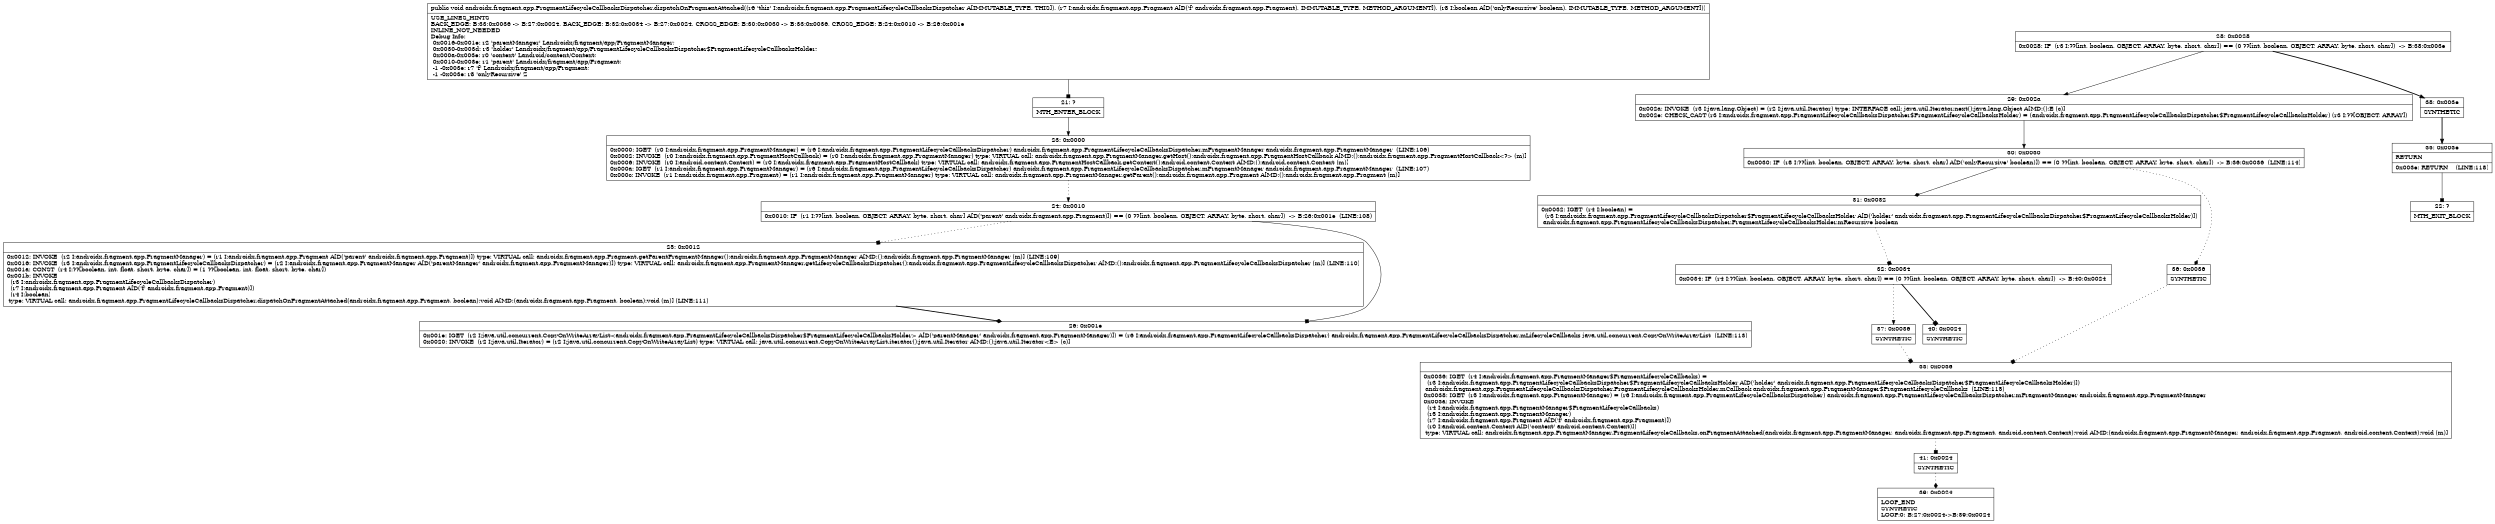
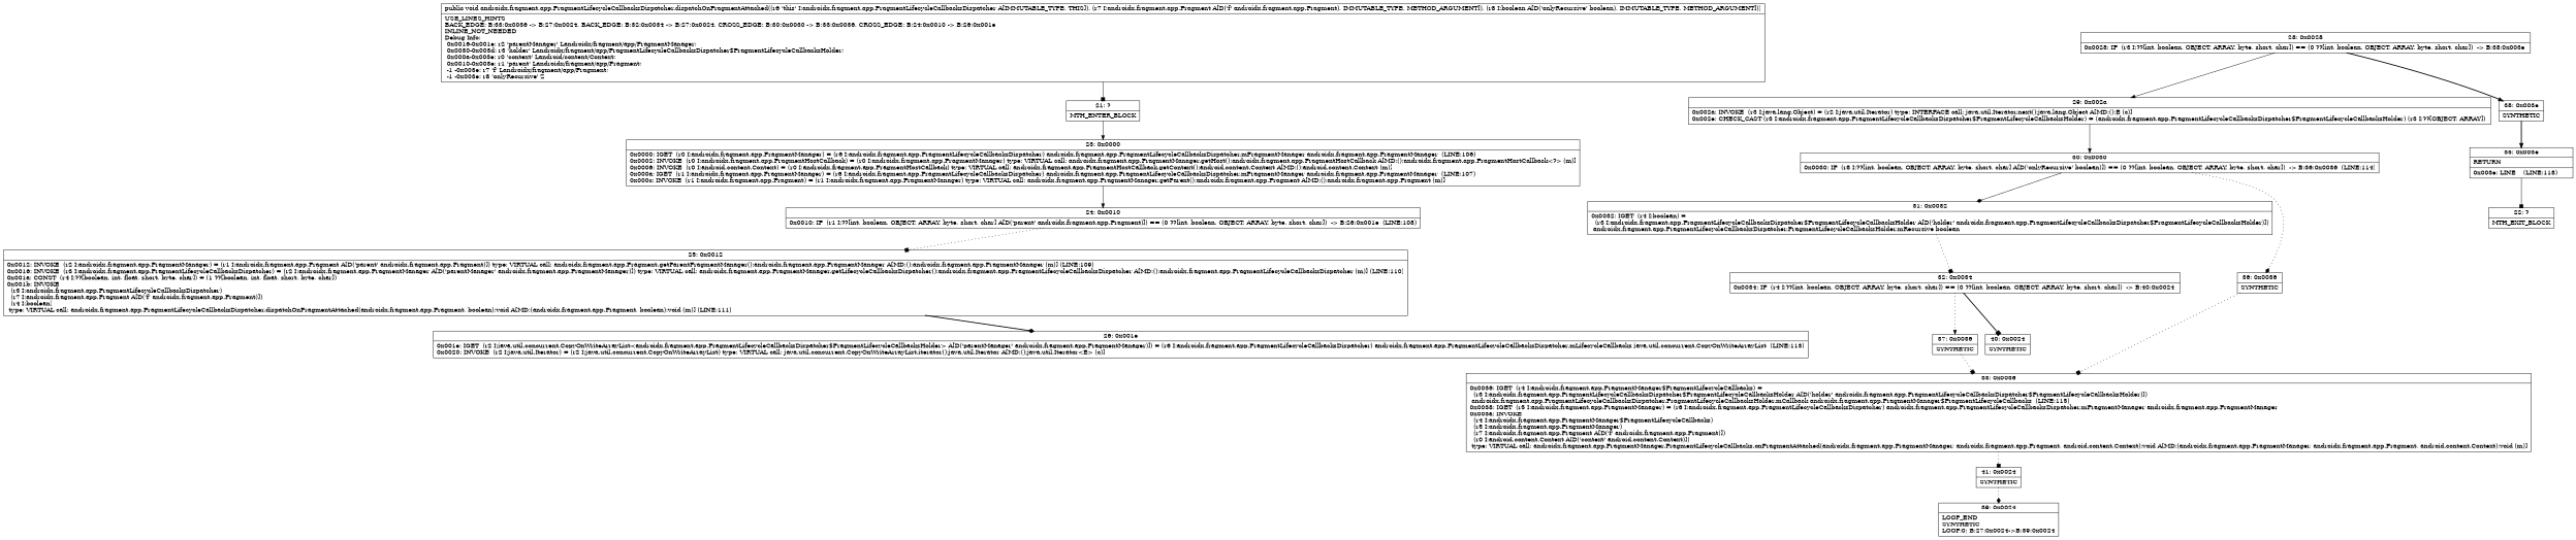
  digraph {
    node [shape=record]
    edge [arrowhead=box style=dotted]
    n1 [label="{21\:\ ?|MTH_ENTER_BLOCK\l}"]
    n2 [label="{23\:\ 0x0000|0x0000: IGET  (r0 I:androidx.fragment.app.FragmentManager) = (r6 I:androidx.fragment.app.FragmentLifecycleCallbacksDispatcher) androidx.fragment.app.FragmentLifecycleCallbacksDispatcher.mFragmentManager androidx.fragment.app.FragmentManager  (LINE:106)\l0x0002: INVOKE  (r0 I:androidx.fragment.app.FragmentHostCallback) = (r0 I:androidx.fragment.app.FragmentManager) type: VIRTUAL call: androidx.fragment.app.FragmentManager.getHost():androidx.fragment.app.FragmentHostCallback A[MD:():androidx.fragment.app.FragmentHostCallback\<?\> (m)]\l0x0006: INVOKE  (r0 I:android.content.Context) = (r0 I:androidx.fragment.app.FragmentHostCallback) type: VIRTUAL call: androidx.fragment.app.FragmentHostCallback.getContext():android.content.Context A[MD:():android.content.Context (m)]\l0x000a: IGET  (r1 I:androidx.fragment.app.FragmentManager) = (r6 I:androidx.fragment.app.FragmentLifecycleCallbacksDispatcher) androidx.fragment.app.FragmentLifecycleCallbacksDispatcher.mFragmentManager androidx.fragment.app.FragmentManager  (LINE:107)\l0x000c: INVOKE  (r1 I:androidx.fragment.app.Fragment) = (r1 I:androidx.fragment.app.FragmentManager) type: VIRTUAL call: androidx.fragment.app.FragmentManager.getParent():androidx.fragment.app.Fragment A[MD:():androidx.fragment.app.Fragment (m)]\l}"]
    n3 [label="{24\:\ 0x0010|0x0010: IF  (r1 I:??[int, boolean, OBJECT, ARRAY, byte, short, char] A[D('parent' androidx.fragment.app.Fragment)]) == (0 ??[int, boolean, OBJECT, ARRAY, byte, short, char])  \-\> B:26:0x001e  (LINE:108)\l}"]
    n4 [label="{25\:\ 0x0012|0x0012: INVOKE  (r2 I:androidx.fragment.app.FragmentManager) = (r1 I:androidx.fragment.app.Fragment A[D('parent' androidx.fragment.app.Fragment)]) type: VIRTUAL call: androidx.fragment.app.Fragment.getParentFragmentManager():androidx.fragment.app.FragmentManager A[MD:():androidx.fragment.app.FragmentManager (m)] (LINE:109)\l0x0016: INVOKE  (r3 I:androidx.fragment.app.FragmentLifecycleCallbacksDispatcher) = (r2 I:androidx.fragment.app.FragmentManager A[D('parentManager' androidx.fragment.app.FragmentManager)]) type: VIRTUAL call: androidx.fragment.app.FragmentManager.getLifecycleCallbacksDispatcher():androidx.fragment.app.FragmentLifecycleCallbacksDispatcher A[MD:():androidx.fragment.app.FragmentLifecycleCallbacksDispatcher (m)] (LINE:110)\l0x001a: CONST  (r4 I:??[boolean, int, float, short, byte, char]) = (1 ??[boolean, int, float, short, byte, char]) \l0x001b: INVOKE  \l  (r3 I:androidx.fragment.app.FragmentLifecycleCallbacksDispatcher)\l  (r7 I:androidx.fragment.app.Fragment A[D('f' androidx.fragment.app.Fragment)])\l  (r4 I:boolean)\l type: VIRTUAL call: androidx.fragment.app.FragmentLifecycleCallbacksDispatcher.dispatchOnFragmentAttached(androidx.fragment.app.Fragment, boolean):void A[MD:(androidx.fragment.app.Fragment, boolean):void (m)] (LINE:111)\l}"]
    n5 [label="{26\:\ 0x001e|0x001e: IGET  (r2 I:java.util.concurrent.CopyOnWriteArrayList\<androidx.fragment.app.FragmentLifecycleCallbacksDispatcher$FragmentLifecycleCallbacksHolder\> A[D('parentManager' androidx.fragment.app.FragmentManager)]) = (r6 I:androidx.fragment.app.FragmentLifecycleCallbacksDispatcher) androidx.fragment.app.FragmentLifecycleCallbacksDispatcher.mLifecycleCallbacks java.util.concurrent.CopyOnWriteArrayList  (LINE:113)\l0x0020: INVOKE  (r2 I:java.util.Iterator) = (r2 I:java.util.concurrent.CopyOnWriteArrayList) type: VIRTUAL call: java.util.concurrent.CopyOnWriteArrayList.iterator():java.util.Iterator A[MD:():java.util.Iterator\<E\> (c)]\l}"]
    n6 [label="{28\:\ 0x0028|0x0028: IF  (r3 I:??[int, boolean, OBJECT, ARRAY, byte, short, char]) == (0 ??[int, boolean, OBJECT, ARRAY, byte, short, char])  \-\> B:38:0x003e \l}"]
    n7 [label="{29\:\ 0x002a|0x002a: INVOKE  (r3 I:java.lang.Object) = (r2 I:java.util.Iterator) type: INTERFACE call: java.util.Iterator.next():java.lang.Object A[MD:():E (c)]\l0x002e: CHECK_CAST (r3 I:androidx.fragment.app.FragmentLifecycleCallbacksDispatcher$FragmentLifecycleCallbacksHolder) = (androidx.fragment.app.FragmentLifecycleCallbacksDispatcher$FragmentLifecycleCallbacksHolder) (r3 I:??[OBJECT, ARRAY]) \l}"]
    n8 [label="{38\:\ 0x003e|SYNTHETIC\l}"]
    n9 [label="{30\:\ 0x0030|0x0030: IF  (r8 I:??[int, boolean, OBJECT, ARRAY, byte, short, char] A[D('onlyRecursive' boolean)]) == (0 ??[int, boolean, OBJECT, ARRAY, byte, short, char])  \-\> B:36:0x0036  (LINE:114)\l}"]
-   n10 [label="{35\:\ 0x003e|RETURN\l|0x003e: RETURN    (LINE:118)\l}"]
+   n10 [label="{35\:\ 0x003e|RETURN\l|0x003e: LINE    (LINE:118)\l}"]
    n11 [label="{31\:\ 0x0032|0x0032: IGET  (r4 I:boolean) = \l  (r3 I:androidx.fragment.app.FragmentLifecycleCallbacksDispatcher$FragmentLifecycleCallbacksHolder A[D('holder' androidx.fragment.app.FragmentLifecycleCallbacksDispatcher$FragmentLifecycleCallbacksHolder)])\l androidx.fragment.app.FragmentLifecycleCallbacksDispatcher.FragmentLifecycleCallbacksHolder.mRecursive boolean \l}"]
    n12 [label="{36\:\ 0x0036|SYNTHETIC\l}"]
    n13 [label="{32\:\ 0x0034|0x0034: IF  (r4 I:??[int, boolean, OBJECT, ARRAY, byte, short, char]) == (0 ??[int, boolean, OBJECT, ARRAY, byte, short, char])  \-\> B:40:0x0024 \l}"]
    n14 [label="{33\:\ 0x0036|0x0036: IGET  (r4 I:androidx.fragment.app.FragmentManager$FragmentLifecycleCallbacks) = \l  (r3 I:androidx.fragment.app.FragmentLifecycleCallbacksDispatcher$FragmentLifecycleCallbacksHolder A[D('holder' androidx.fragment.app.FragmentLifecycleCallbacksDispatcher$FragmentLifecycleCallbacksHolder)])\l androidx.fragment.app.FragmentLifecycleCallbacksDispatcher.FragmentLifecycleCallbacksHolder.mCallback androidx.fragment.app.FragmentManager$FragmentLifecycleCallbacks  (LINE:115)\l0x0038: IGET  (r5 I:androidx.fragment.app.FragmentManager) = (r6 I:androidx.fragment.app.FragmentLifecycleCallbacksDispatcher) androidx.fragment.app.FragmentLifecycleCallbacksDispatcher.mFragmentManager androidx.fragment.app.FragmentManager \l0x003a: INVOKE  \l  (r4 I:androidx.fragment.app.FragmentManager$FragmentLifecycleCallbacks)\l  (r5 I:androidx.fragment.app.FragmentManager)\l  (r7 I:androidx.fragment.app.Fragment A[D('f' androidx.fragment.app.Fragment)])\l  (r0 I:android.content.Context A[D('context' android.content.Context)])\l type: VIRTUAL call: androidx.fragment.app.FragmentManager.FragmentLifecycleCallbacks.onFragmentAttached(androidx.fragment.app.FragmentManager, androidx.fragment.app.Fragment, android.content.Context):void A[MD:(androidx.fragment.app.FragmentManager, androidx.fragment.app.Fragment, android.content.Context):void (m)]\l}"]
    n15 [label="{37\:\ 0x0036|SYNTHETIC\l}"]
    n16 [label="{40\:\ 0x0024|SYNTHETIC\l}"]
    n17 [label="{41\:\ 0x0024|SYNTHETIC\l}"]
    n18 [label="{39\:\ 0x0024|LOOP_END\lSYNTHETIC\lLOOP:0: B:27:0x0024\-\>B:39:0x0024\l}"]
    n19 [label="{22\:\ ?|MTH_EXIT_BLOCK\l}"]
    n20 [label="{public void androidx.fragment.app.FragmentLifecycleCallbacksDispatcher.dispatchOnFragmentAttached((r6 'this' I:androidx.fragment.app.FragmentLifecycleCallbacksDispatcher A[IMMUTABLE_TYPE, THIS]), (r7 I:androidx.fragment.app.Fragment A[D('f' androidx.fragment.app.Fragment), IMMUTABLE_TYPE, METHOD_ARGUMENT]), (r8 I:boolean A[D('onlyRecursive' boolean), IMMUTABLE_TYPE, METHOD_ARGUMENT]))  | USE_LINES_HINTS\lBACK_EDGE: B:33:0x0036 \-\> B:27:0x0024, BACK_EDGE: B:32:0x0034 \-\> B:27:0x0024, CROSS_EDGE: B:30:0x0030 \-\> B:33:0x0036, CROSS_EDGE: B:24:0x0010 \-\> B:26:0x001e\lINLINE_NOT_NEEDED\lDebug Info:\l  0x0016\-0x001e: r2 'parentManager' Landroidx\/fragment\/app\/FragmentManager;\l  0x0030\-0x003d: r3 'holder' Landroidx\/fragment\/app\/FragmentLifecycleCallbacksDispatcher$FragmentLifecycleCallbacksHolder;\l  0x000a\-0x003e: r0 'context' Landroid\/content\/Context;\l  0x0010\-0x003e: r1 'parent' Landroidx\/fragment\/app\/Fragment;\l  \-1 \-0x003e: r7 'f' Landroidx\/fragment\/app\/Fragment;\l  \-1 \-0x003e: r8 'onlyRecursive' Z\l}"]
    n1 -> n2 [arrowhead=normal style=solid]
-   n2 -> n3 [arrowhead=normal]
+   n2 -> n3 [arrowhead=normal style=solid]
    n3 -> n4
-   n3 -> n5 [style=solid]
    n4 -> n5 [arrowhead=diamond style=bold]
    n6 -> n7 [arrowhead=normal style=solid]
    n6 -> n8 [arrowhead=normal style=bold]
    n7 -> n9 [arrowhead=normal style=solid]
    n8 -> n10 [arrowhead=normal style=bold]
    n9 -> n11 [arrowhead=diamond style=solid]
    n9 -> n12 [arrowhead=diamond]
    n10 -> n19 [style=solid]
    n11 -> n13
    n12 -> n14
    n13 -> n15 [arrowhead=normal]
    n13 -> n16 [style=bold]
    n14 -> n17
    n15 -> n14
    n17 -> n18 [arrowhead=diamond]
    n20 -> n1 [style=solid]
  }
